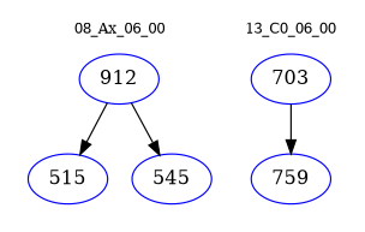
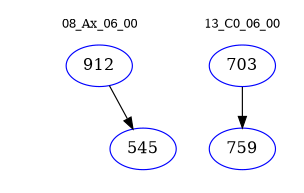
  digraph {
    node [color=blue]
    edge [color=black]
    n1 [label=912]
-   n2 [label=515]
    n3 [label=545]
    n4 [label=703]
    n5 [label=759]
    subgraph cluster_1 {
      color=white
      fontsize=10
      label="08_Ax_06_00"
      n1
-     n2
      n3
    }
    subgraph cluster_2 {
      color=white
      fontsize=10
      label="13_C0_06_00"
      n4
      n5
    }
-   n1 -> n2
    n1 -> n3
    n4 -> n5
  }
